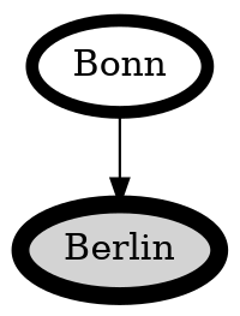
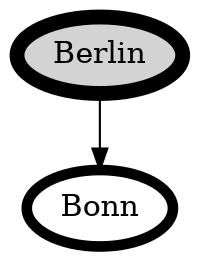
  digraph {
    Bonn [style="setlinewidth(5)"]
    Berlin [style="filled, setlinewidth(7)"]
-   Bonn -> Berlin
+   Berlin -> Bonn
  }
